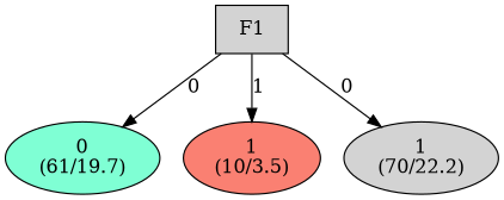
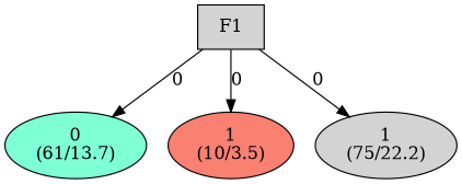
  digraph {
    node [fillcolor=lightgrey shape=ellipse style=filled]
    n1 [label="F1\n" shape=box]
-   n2 [fillcolor=aquamarine label="0\n(61/19.7)"]
+   n2 [fillcolor=aquamarine label="0\n(61/13.7)"]
    n3 [fillcolor=salmon label="1\n(10/3.5)"]
-   n4 [label="1\n(70/22.2)"]
+   n4 [label="1\n(75/22.2)"]
    n1 -> n2 [label=0]
-   n1 -> n3 [label=1]
+   n1 -> n3 [label=0]
    n1 -> n4 [label=0]
  }
